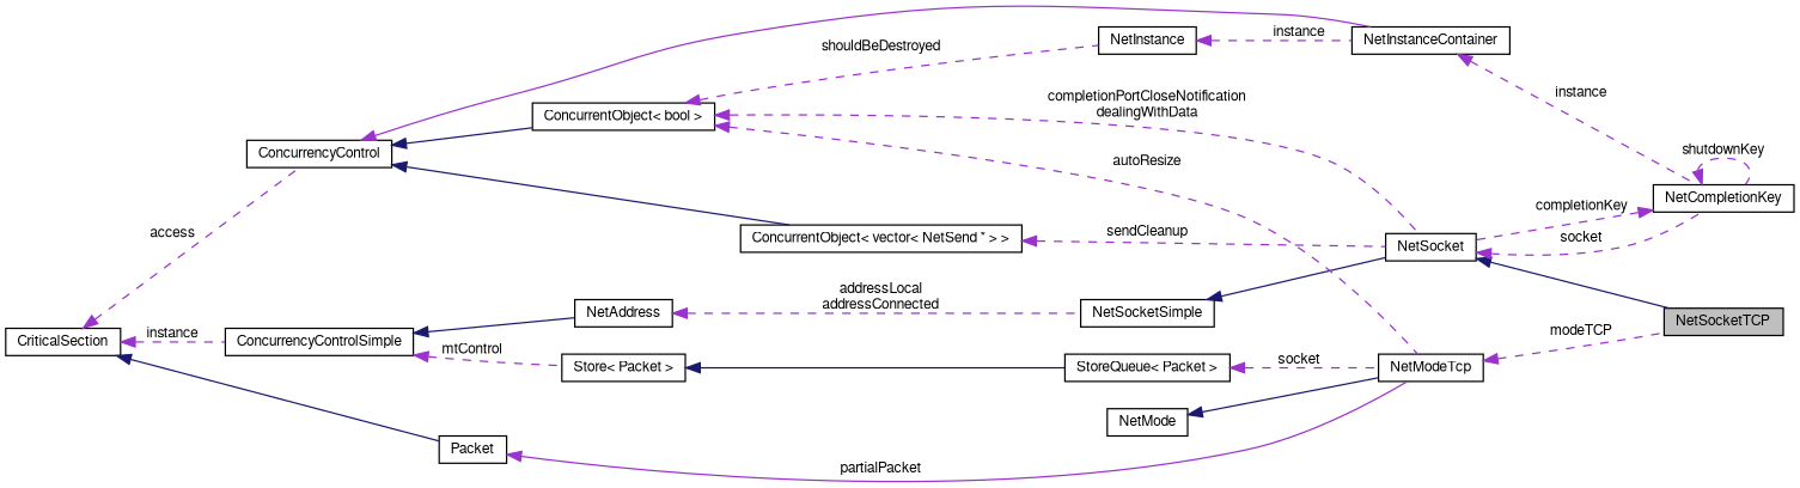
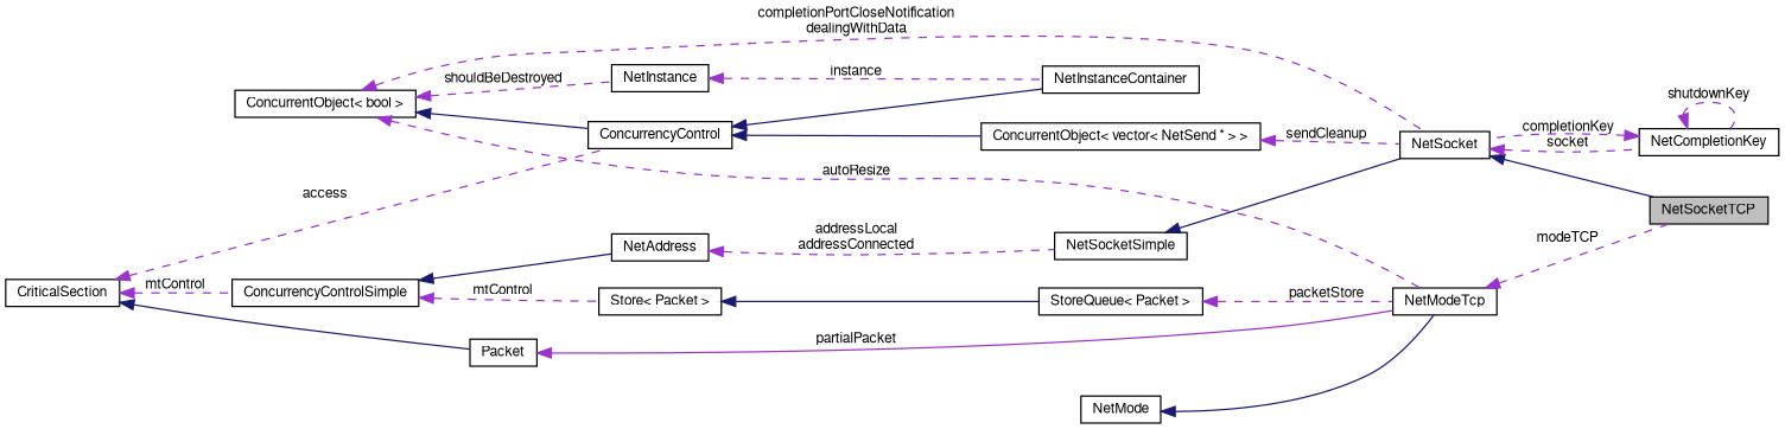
  digraph {
    rankdir=LR
    node [color=black fillcolor=white fontname=FreeSans fontsize=10 shape=record style=filled]
    edge [color=darkorchid3 dir=back fontname=FreeSans fontsize=10 labelfontname=FreeSans labelfontsize=10 style=dashed]
    n1 [fillcolor=grey75 fontcolor=black height=0.2 label=NetSocketTCP width=0.4]
    n2 [height=0.2 label=NetSocket width=0.4]
    n3 [height=0.2 label=NetCompletionKey width=0.4]
    n4 [height=0.2 label=NetSocketSimple width=0.4]
    n5 [height=0.2 label=NetAddress width=0.4]
    n6 [height=0.2 label=ConcurrencyControlSimple width=0.4]
    n7 [height=0.2 label="Store\< Packet \>" width=0.4]
    n8 [height=0.2 label="StoreQueue\< Packet \>" width=0.4]
    n9 [height=0.2 label=CriticalSection width=0.4]
    n10 [height=0.2 label=ConcurrencyControl width=0.4]
    n11 [height=0.2 label=Packet width=0.4]
    n12 [height=0.2 label="ConcurrentObject\< vector\< NetSend * \> \>" width=0.4]
    n13 [height=0.2 label=NetInstanceContainer width=0.4]
    n14 [height=0.2 label="ConcurrentObject\< bool \>" width=0.4]
    n15 [height=0.2 label=NetModeTcp width=0.4]
    n16 [height=0.2 label=NetInstance width=0.4]
    n17 [height=0.2 label=NetMode width=0.4]
    n2 -> n1 [color=midnightblue style=solid]
    n2 -> n3 [label=socket]
    n3 -> n2 [label=completionKey]
    n3 -> n3 [label=shutdownKey]
    n4 -> n2 [color=midnightblue style=solid]
    n5 -> n4 [label="addressLocal\naddressConnected"]
    n6 -> n5 [color=midnightblue style=solid]
    n6 -> n7 [label=mtControl]
    n7 -> n8 [color=midnightblue style=solid]
-   n8 -> n15 [label=socket]
-   n9 -> n6 [label=instance]
+   n8 -> n15 [label=packetStore]
+   n9 -> n6 [label=mtControl]
    n9 -> n10 [label=access]
    n9 -> n11 [color=midnightblue style=solid]
    n10 -> n12 [color=midnightblue style=solid]
-   n10 -> n13 [style=solid]
-   n10 -> n14 [color=midnightblue style=solid]
+   n10 -> n13 [color=midnightblue style=solid]
+   n14 -> n10 [color=midnightblue style=solid]
    n11 -> n15 [label=partialPacket style=solid]
    n12 -> n2 [label=sendCleanup]
-   n13 -> n3 [label=instance]
    n14 -> n2 [label="completionPortCloseNotification\ndealingWithData"]
    n14 -> n15 [label=autoResize]
    n14 -> n16 [label=shouldBeDestroyed]
    n15 -> n1 [label=modeTCP]
    n16 -> n13 [label=instance]
    n17 -> n15 [color=midnightblue style=solid]
  }
